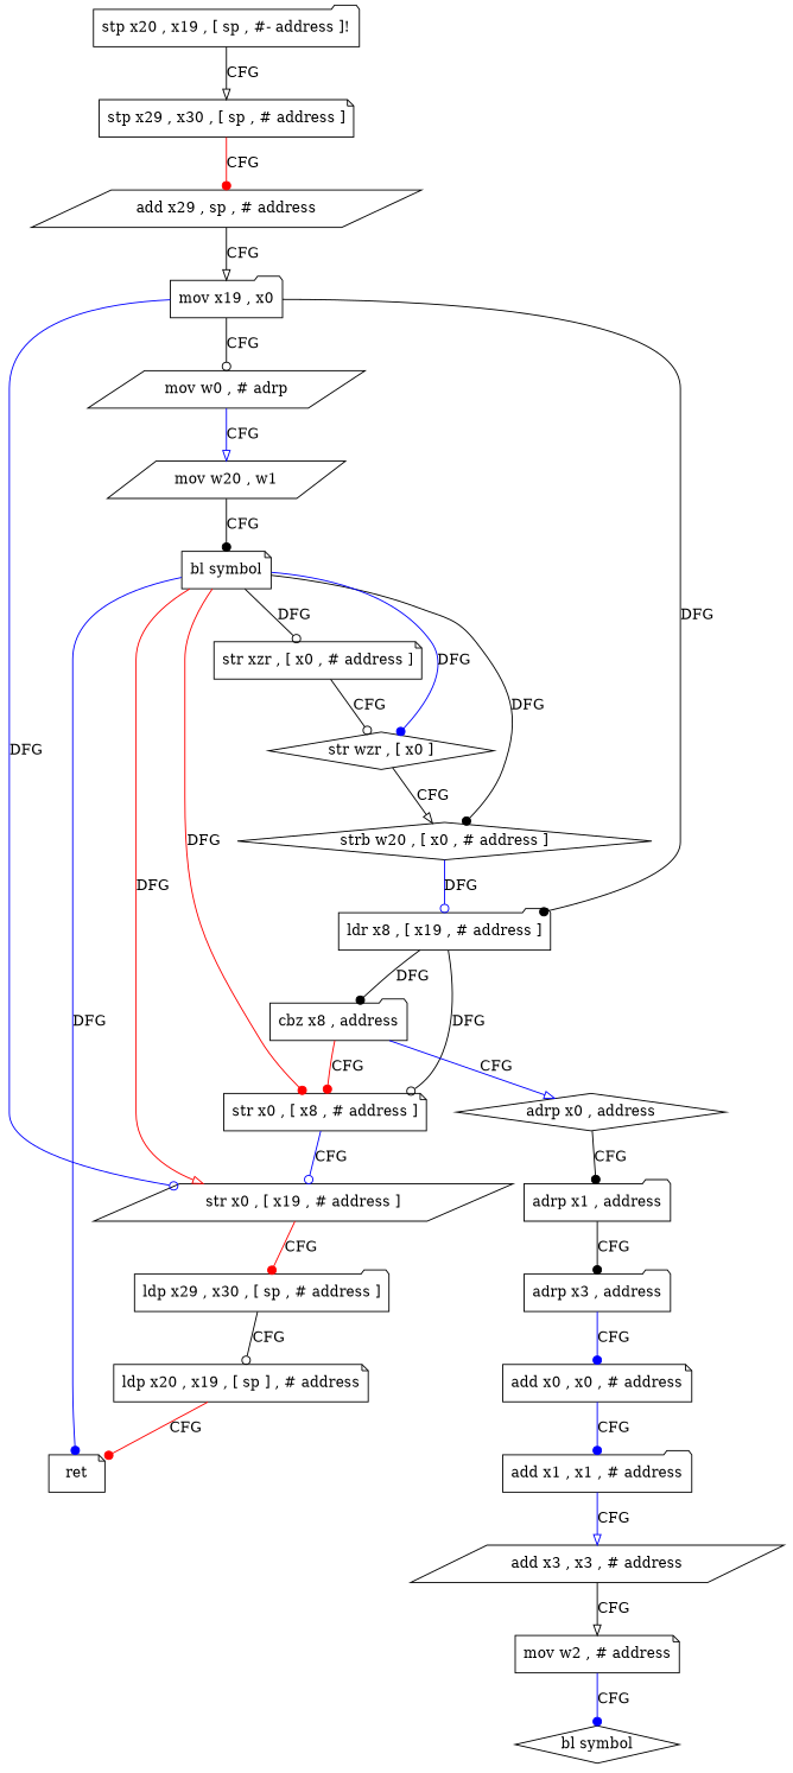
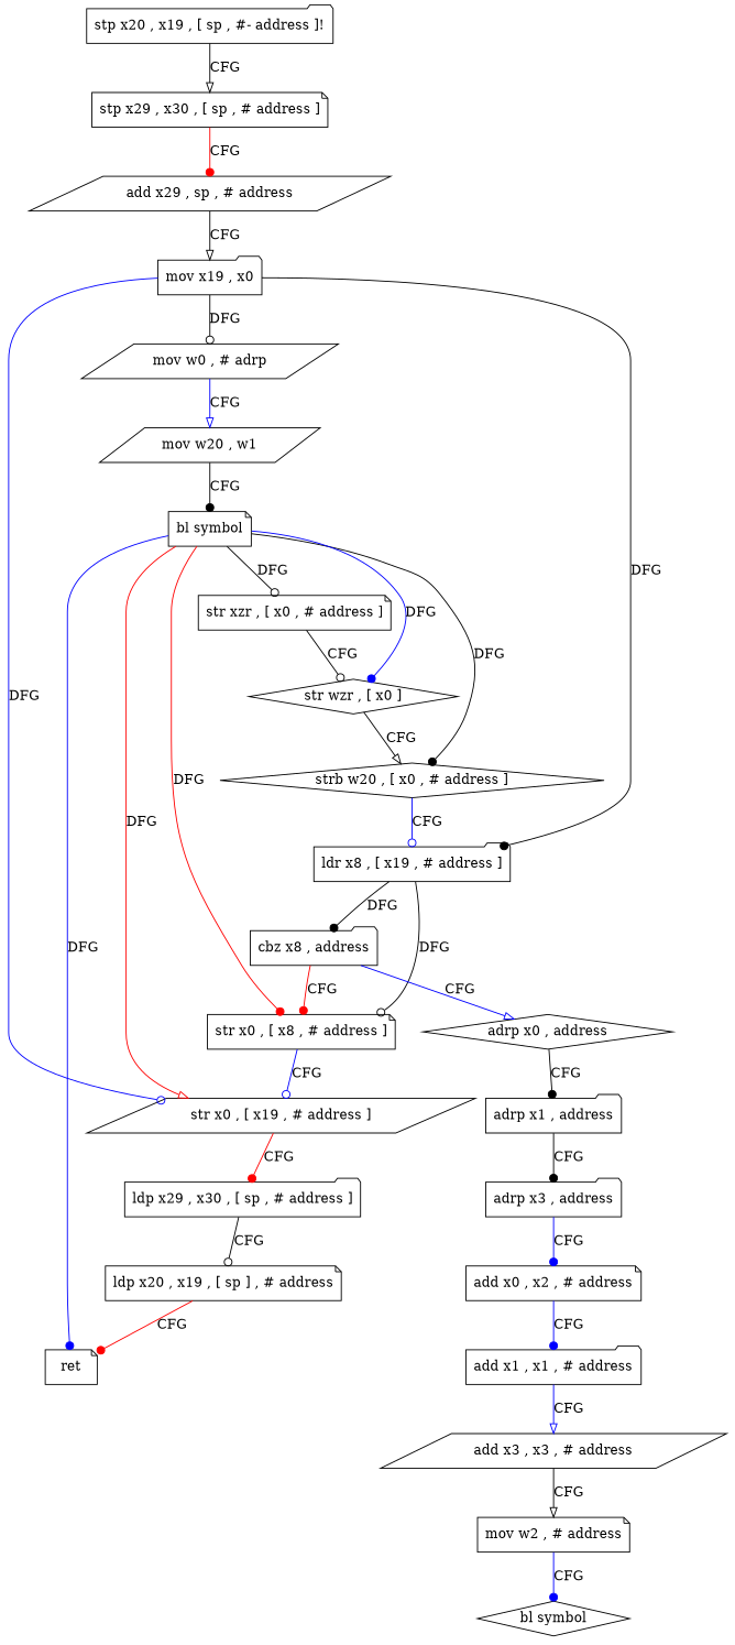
  digraph {
    node [shape=folder]
    edge [arrowhead=dot color=black]
    n1 [label="stp x20 , x19 , [ sp , #- address ]!"]
    n2 [label="stp x29 , x30 , [ sp , # address ]" shape=note]
    n3 [label="add x29 , sp , # address" shape=parallelogram]
    n4 [label="mov x19 , x0"]
    n5 [label="mov w0 , # adrp" shape=parallelogram]
    n6 [label="ldr x8 , [ x19 , # address ]"]
    n7 [label="str x0 , [ x19 , # address ]" shape=parallelogram]
    n8 [label="mov w20 , w1" shape=parallelogram]
    n9 [label="str x0 , [ x8 , # address ]" shape=note]
    n10 [label="cbz x8 , address"]
    n11 [label="ldp x29 , x30 , [ sp , # address ]"]
    n12 [label="bl symbol" shape=note]
    n13 [label="strb w20 , [ x0 , # address ]" shape=diamond]
    n14 [label="str xzr , [ x0 , # address ]" shape=note]
    n15 [label="str wzr , [ x0 ]" shape=diamond]
    n16 [label=ret shape=note]
    n17 [label="adrp x0 , address" shape=diamond]
    n18 [label="adrp x1 , address"]
    n19 [label="adrp x3 , address"]
-   n20 [label="add x0 , x0 , # address" shape=note]
+   n20 [label="add x0 , x2 , # address" shape=note]
    n21 [label="add x1 , x1 , # address"]
    n22 [label="add x3 , x3 , # address" shape=parallelogram]
    n23 [label="mov w2 , # address" shape=note]
    n24 [label="bl symbol" shape=diamond]
    n25 [label="ldp x20 , x19 , [ sp ] , # address" shape=note]
    n1 -> n2 [arrowhead=onormal label=CFG]
    n2 -> n3 [color=red label=CFG]
    n3 -> n4 [arrowhead=onormal label=CFG]
-   n4 -> n5 [arrowhead=odot label=CFG]
+   n4 -> n5 [arrowhead=odot label=DFG]
    n4 -> n6 [label=DFG]
    n4 -> n7 [arrowhead=odot color=blue label=DFG]
    n5 -> n8 [arrowhead=onormal color=blue label=CFG]
    n6 -> n9 [arrowhead=odot label=DFG]
    n6 -> n10 [label=DFG]
    n7 -> n11 [color=red label=CFG]
    n8 -> n12 [label=CFG]
    n9 -> n7 [arrowhead=odot color=blue label=CFG]
    n10 -> n9 [color=red label=CFG]
    n10 -> n17 [arrowhead=onormal color=blue label=CFG]
    n11 -> n25 [arrowhead=odot label=CFG]
    n12 -> n7 [arrowhead=onormal color=red label=DFG]
    n12 -> n9 [color=red label=DFG]
    n12 -> n13 [label=DFG]
    n12 -> n14 [arrowhead=odot label=DFG]
    n12 -> n15 [color=blue label=DFG]
    n12 -> n16 [color=blue label=DFG]
-   n13 -> n6 [arrowhead=odot color=blue label=DFG]
+   n13 -> n6 [arrowhead=odot color=blue label=CFG]
    n14 -> n15 [arrowhead=odot label=CFG]
    n15 -> n13 [arrowhead=onormal label=CFG]
    n17 -> n18 [label=CFG]
    n18 -> n19 [label=CFG]
    n19 -> n20 [color=blue label=CFG]
    n20 -> n21 [color=blue label=CFG]
    n21 -> n22 [arrowhead=onormal color=blue label=CFG]
    n22 -> n23 [arrowhead=onormal label=CFG]
    n23 -> n24 [color=blue label=CFG]
    n25 -> n16 [color=red label=CFG]
  }
